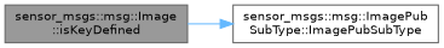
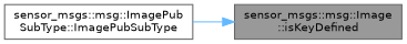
  digraph {
    rankdir=RL
    node [fontname=Helvetica fontsize=10 shape=box style=filled]
    n1 [color=gray40 fillcolor=grey60 fontcolor=black height=0.2 label="sensor_msgs::msg::Image\l::isKeyDefined" width=0.4]
    n2 [color=grey40 fillcolor=white height=0.2 label="sensor_msgs::msg::ImagePub\lSubType::ImagePubSubType" width=0.4]
-   n2 -> n1 [color=steelblue1 dir=back fontname=Helvetica fontsize=10 labelfontname=Helvetica labelfontsize=10 style=solid]
+   n1 -> n2 [color=steelblue1 dir=back fontname=Helvetica fontsize=10 labelfontname=Helvetica labelfontsize=10 style=solid]
  }
